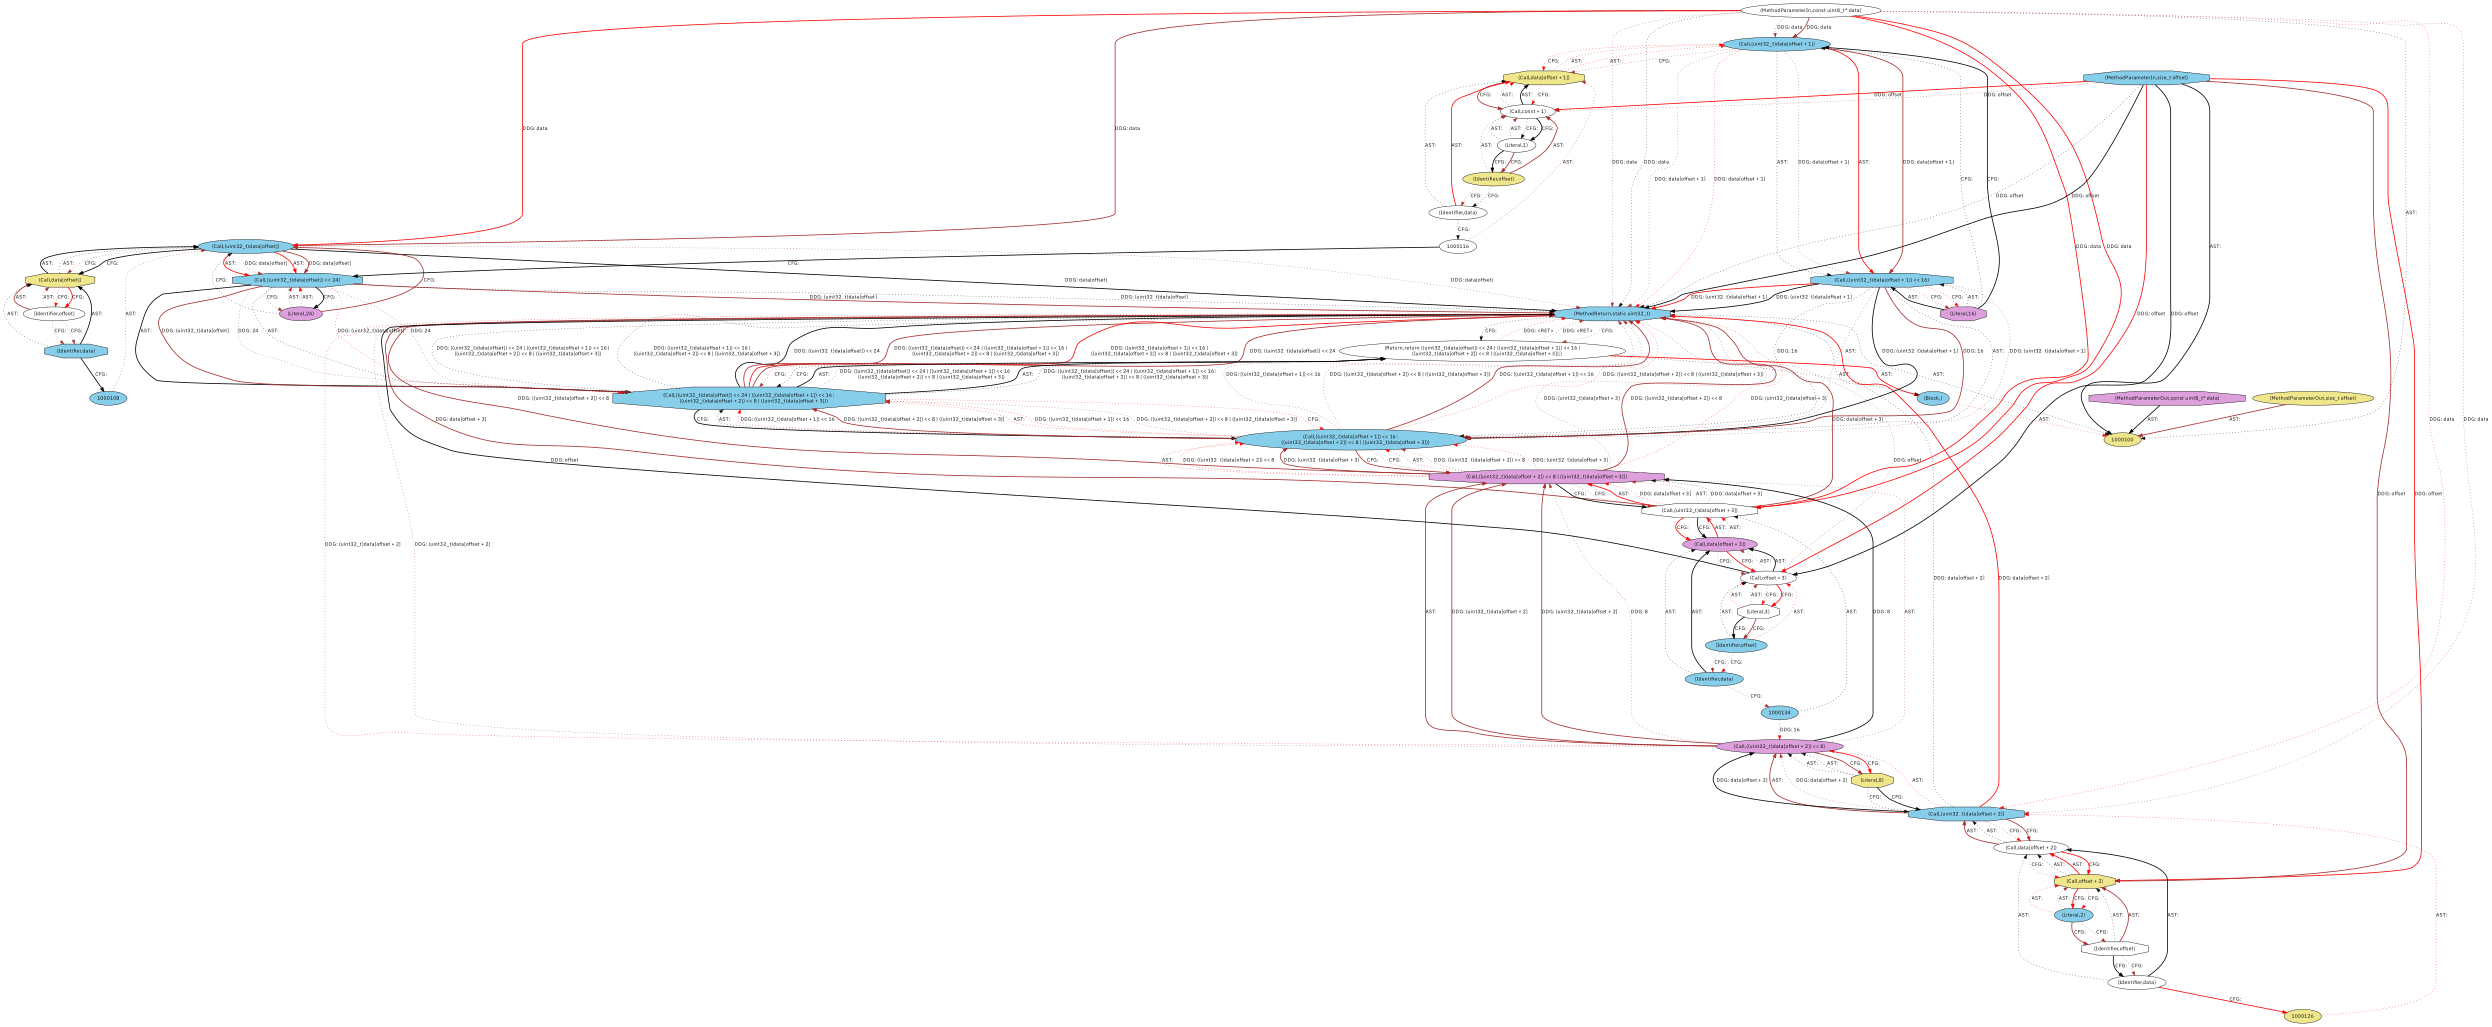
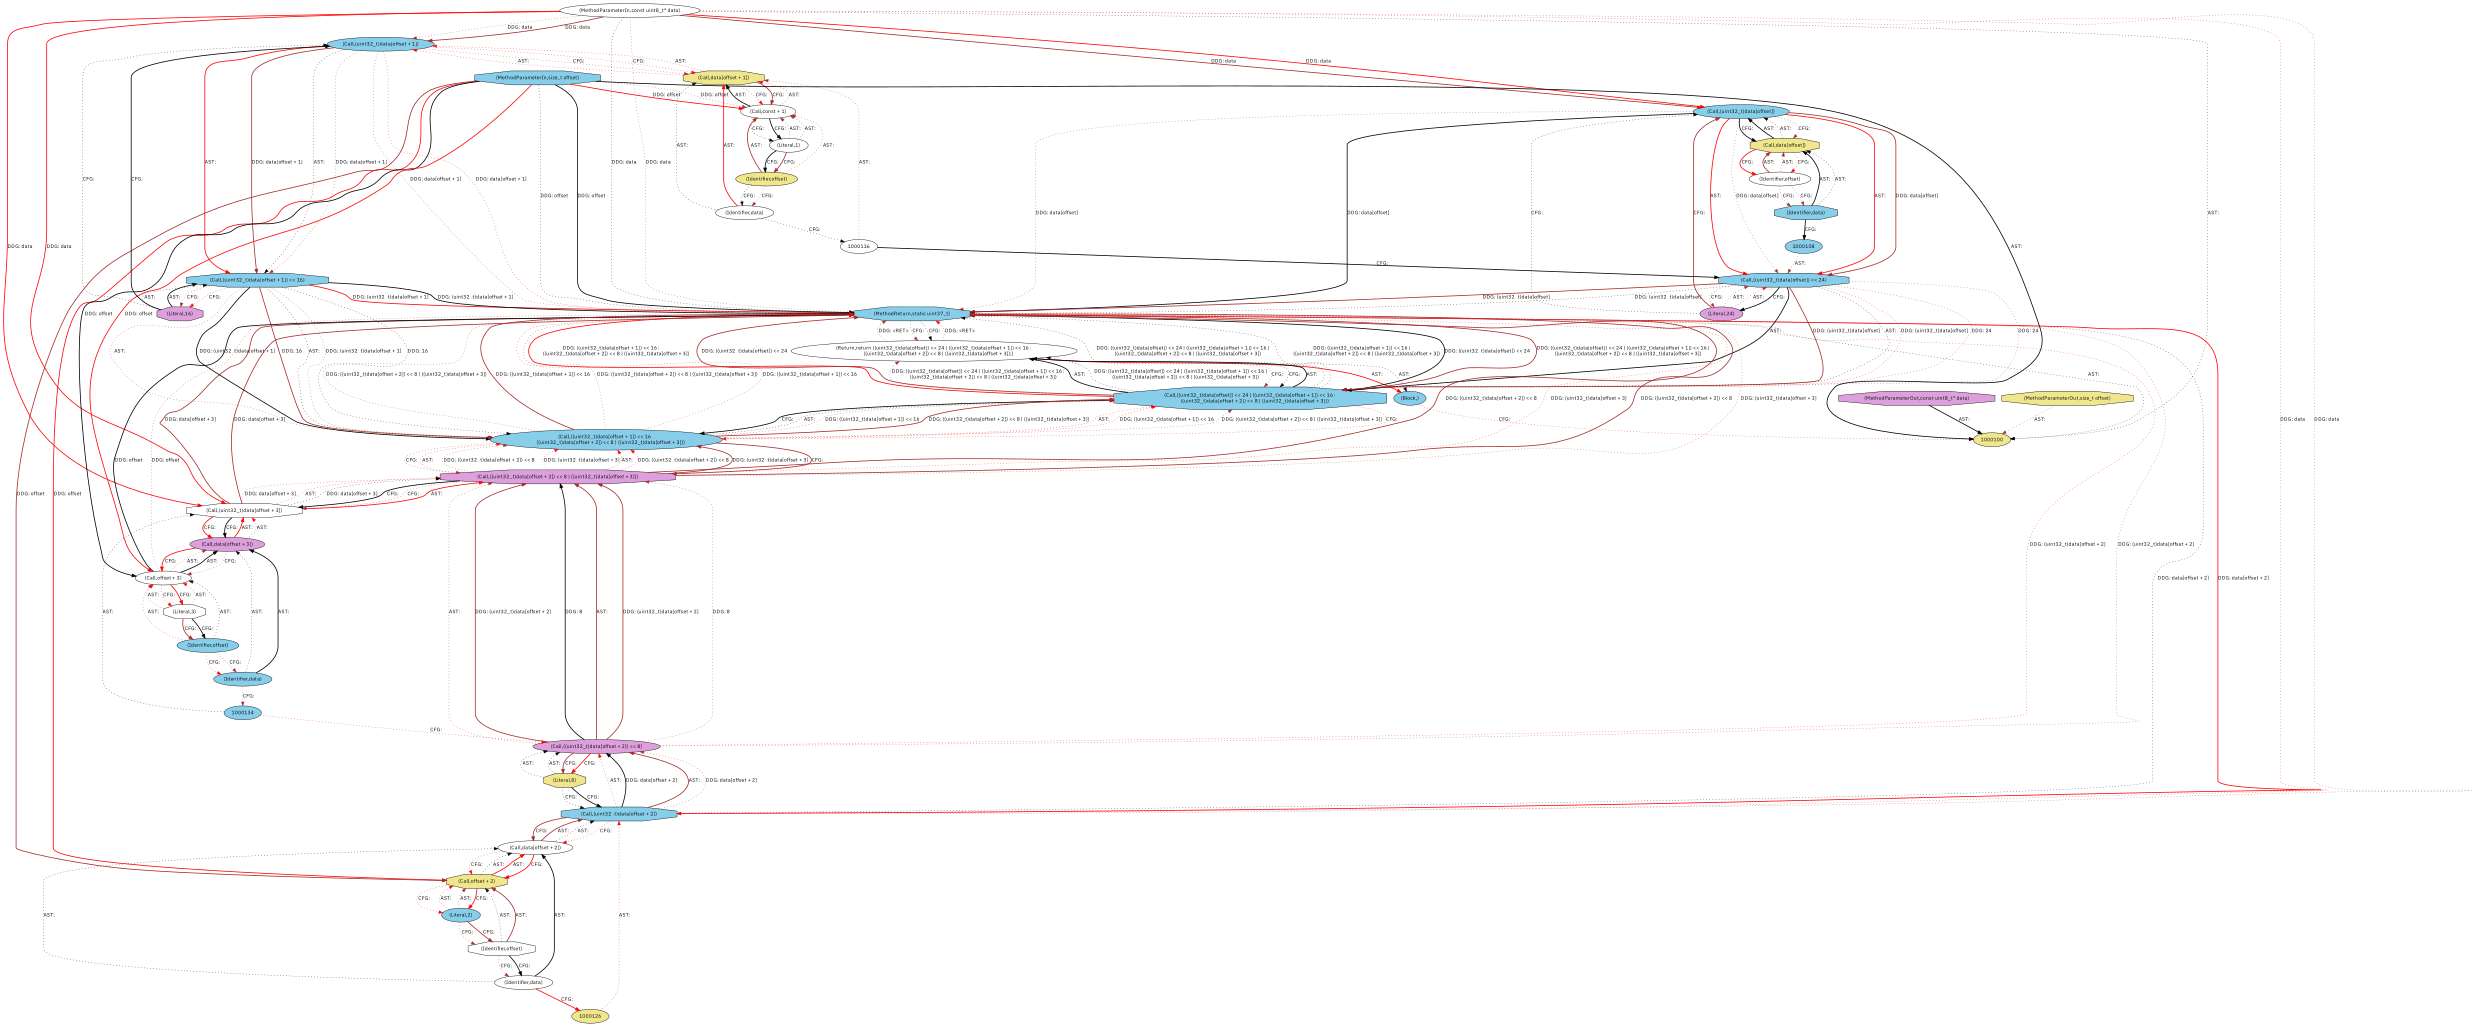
  digraph {
    fontname="IBM Plex Sans"
    node [fillcolor=skyblue fontname="IBM Plex Sans" shape=ellipse style=filled]
    edge [color=brown fontname="IBM Plex Sans" style=dotted]
-   n1 [label="(MethodReturn,static uint32_t)" shape=octagon]
+   n1 [label="(MethodReturn,static uint37_t)" shape=octagon]
    n2 [fillcolor=white label="(Return,return ((uint32_t)data[offset]) << 24 | ((uint32_t)data[offset + 1]) << 16 |\n        ((uint32_t)data[offset + 2]) << 8 | ((uint32_t)data[offset + 3]);)"]
    1000100 [fillcolor=khaki]
    n4 [label="(Block,)"]
    n5 [label="(Call,((uint32_t)data[offset]) << 24 | ((uint32_t)data[offset + 1]) << 16 |\n        ((uint32_t)data[offset + 2]) << 8 | ((uint32_t)data[offset + 3]))" shape=octagon]
    n6 [fillcolor=white label="(MethodParameterIn,const uint8_t* data)"]
    n7 [label="(Call,(uint32_t)data[offset])"]
    n8 [label="(Call,(uint32_t)data[offset + 1])"]
    n9 [fillcolor=white label="(Call,(uint32_t)data[offset + 3])" shape=octagon]
    n10 [label="(Call,(uint32_t)data[offset + 2])" shape=octagon]
    n11 [label="(Call,((uint32_t)data[offset]) << 24)" shape=octagon]
    n12 [fillcolor=khaki label="(Call,data[offset])" shape=octagon]
    n13 [label="(Call,((uint32_t)data[offset + 1]) << 16)" shape=octagon]
    n14 [fillcolor=khaki label="(Call,data[offset + 1])" shape=octagon]
    n15 [fillcolor=plum label="(Call,((uint32_t)data[offset + 2]) << 8 | ((uint32_t)data[offset + 3]))" shape=octagon]
    n16 [fillcolor=plum label="(Call,data[offset + 3])"]
    n17 [fillcolor=white label="(Call,data[offset + 2])"]
    n18 [fillcolor=plum label="(Call,((uint32_t)data[offset + 2]) << 8)"]
    n19 [fillcolor=plum label="(MethodParameterOut,const uint8_t* data)" shape=octagon]
    n20 [label="(MethodParameterIn,size_t offset)" shape=octagon]
    n21 [fillcolor=white label="(Call,const + 1)"]
    n22 [fillcolor=khaki label="(Call,offset + 2)" shape=octagon]
    n23 [fillcolor=white label="(Call,offset + 3)"]
    n24 [fillcolor=white label="(Literal,1)"]
    n25 [label="(Literal,2)"]
    n26 [fillcolor=white label="(Literal,3)" shape=octagon]
-   n27 [fillcolor=khaki label="(MethodParameterOut,size_t offset)"]
+   n27 [fillcolor=khaki label="(MethodParameterOut,size_t offset)" shape=octagon]
    n28 [label="(Call,((uint32_t)data[offset + 1]) << 16 |\n        ((uint32_t)data[offset + 2]) << 8 | ((uint32_t)data[offset + 3]))"]
    n29 [fillcolor=plum label="(Literal,24)"]
    n30 [fillcolor=white label="(Identifier,offset)"]
    n31 [label="(Identifier,data)" shape=octagon]
    1000108
    n33 [fillcolor=plum label="(Literal,16)" shape=octagon]
    n34 [fillcolor=white label="(Identifier,data)"]
    1000116 [fillcolor=white]
    n36 [fillcolor=khaki label="(Identifier,offset)"]
    n37 [fillcolor=white label="(Identifier,data)"]
    1000126 [fillcolor=khaki]
    n39 [fillcolor=white label="(Identifier,offset)" shape=octagon]
    n40 [fillcolor=khaki label="(Literal,8)" shape=octagon]
    n41 [label="(Identifier,data)"]
    1000134
    n43 [label="(Identifier,offset)"]
    n1 -> n2 [label="CFG: "]
    n1 -> n2 [color=black label="CFG: "]
    n1 -> 1000100 [color=black label="AST: "]
    n2 -> n1 [color=red label="DDG: <RET>"]
    n2 -> n1 [label="DDG: <RET>"]
    n2 -> n4 [color=red label="AST: " style=bold]
    n2 -> n4 [color=black label="AST: "]
    n2 -> n5 [label="CFG: "]
    n2 -> n5 [color=black label="CFG: "]
-   n4 -> 1000100 [color=red label="AST: "]
+   n4 -> 1000100 [color=red label="CFG: "]
    n5 -> n1 [color=black label="DDG: ((uint32_t)data[offset]) << 24 | ((uint32_t)data[offset + 1]) << 16 |\n        ((uint32_t)data[offset + 2]) << 8 | ((uint32_t)data[offset + 3])"]
    n5 -> n1 [color=black label="DDG: ((uint32_t)data[offset + 1]) << 16 |\n        ((uint32_t)data[offset + 2]) << 8 | ((uint32_t)data[offset + 3])"]
    n5 -> n1 [color=black label="DDG: ((uint32_t)data[offset]) << 24" style=bold]
    n5 -> n1 [label="DDG: ((uint32_t)data[offset]) << 24 | ((uint32_t)data[offset + 1]) << 16 |\n        ((uint32_t)data[offset + 2]) << 8 | ((uint32_t)data[offset + 3])" style=bold]
    n5 -> n1 [color=red label="DDG: ((uint32_t)data[offset + 1]) << 16 |\n        ((uint32_t)data[offset + 2]) << 8 | ((uint32_t)data[offset + 3])" style=bold]
    n5 -> n1 [label="DDG: ((uint32_t)data[offset]) << 24" style=bold]
    n5 -> n2 [color=black label="AST: " style=bold]
    n5 -> n2 [label="DDG: ((uint32_t)data[offset]) << 24 | ((uint32_t)data[offset + 1]) << 16 |\n        ((uint32_t)data[offset + 2]) << 8 | ((uint32_t)data[offset + 3])"]
    n5 -> n2 [color=black label="AST: " style=bold]
    n5 -> n2 [color=black label="DDG: ((uint32_t)data[offset]) << 24 | ((uint32_t)data[offset + 1]) << 16 |\n        ((uint32_t)data[offset + 2]) << 8 | ((uint32_t)data[offset + 3])"]
    n5 -> n28 [color=red label="CFG: "]
    n5 -> n28 [color=black label="CFG: " style=bold]
    n6 -> n1 [label="DDG: data"]
    n6 -> n1 [color=black label="DDG: data"]
    n6 -> 1000100 [color=black label="AST: "]
    n6 -> n7 [label="DDG: data" style=bold]
    n6 -> n7 [color=red label="DDG: data" style=bold]
    n6 -> n8 [label="DDG: data"]
    n6 -> n8 [label="DDG: data" style=bold]
    n6 -> n9 [color=red label="DDG: data" style=bold]
    n6 -> n9 [color=red label="DDG: data" style=bold]
    n6 -> n10 [color=red label="DDG: data"]
    n6 -> n10 [label="DDG: data"]
    n7 -> n1 [label="DDG: data[offset]"]
    n7 -> n1 [color=black label="DDG: data[offset]" style=bold]
    n7 -> n11 [color=red label="AST: " style=bold]
    n7 -> n11 [label="DDG: data[offset]" style=bold]
    n7 -> n11 [color=red label="AST: " style=bold]
    n7 -> n11 [label="DDG: data[offset]"]
    n7 -> n12 [label="CFG: "]
    n7 -> n12 [color=black label="CFG: " style=bold]
    n8 -> n1 [label="DDG: data[offset + 1]"]
    n8 -> n1 [color=red label="DDG: data[offset + 1]"]
    n8 -> n13 [color=red label="AST: " style=bold]
    n8 -> n13 [label="DDG: data[offset + 1]" style=bold]
    n8 -> n13 [color=black label="AST: "]
    n8 -> n13 [label="DDG: data[offset + 1]"]
    n8 -> n14 [label="CFG: "]
    n8 -> n14 [color=red label="CFG: "]
    n9 -> n1 [label="DDG: data[offset + 3]" style=bold]
    n9 -> n1 [label="DDG: data[offset + 3]" style=bold]
    n9 -> n15 [color=red label="AST: " style=bold]
    n9 -> n15 [color=red label="DDG: data[offset + 3]"]
    n9 -> n15 [label="AST: "]
    n9 -> n15 [color=black label="DDG: data[offset + 3]"]
    n9 -> n16 [color=red label="CFG: " style=bold]
    n9 -> n16 [color=black label="CFG: " style=bold]
    n10 -> n1 [color=black label="DDG: data[offset + 2]"]
    n10 -> n1 [color=red label="DDG: data[offset + 2]" style=bold]
    n10 -> n17 [color=red label="CFG: "]
    n10 -> n17 [label="CFG: " style=bold]
    n10 -> n18 [label="AST: " style=bold]
    n10 -> n18 [label="DDG: data[offset + 2]"]
    n10 -> n18 [color=red label="AST: "]
    n10 -> n18 [color=black label="DDG: data[offset + 2]" style=bold]
    n11 -> n1 [label="DDG: (uint32_t)data[offset]" style=bold]
    n11 -> n1 [color=black label="DDG: (uint32_t)data[offset]"]
    n11 -> n5 [color=black label="AST: " style=bold]
    n11 -> n5 [label="DDG: (uint32_t)data[offset]" style=bold]
    n11 -> n5 [label="DDG: 24"]
    n11 -> n5 [color=black label="AST: "]
    n11 -> n5 [color=red label="DDG: (uint32_t)data[offset]"]
    n11 -> n5 [label="DDG: 24"]
    n11 -> n29 [color=black label="CFG: " style=bold]
    n11 -> n29 [label="CFG: "]
    n12 -> n7 [color=black label="AST: " style=bold]
    n12 -> n7 [color=black label="AST: "]
    n12 -> n30 [color=red label="CFG: "]
    n12 -> n30 [color=red label="CFG: " style=bold]
    n13 -> n1 [color=red label="DDG: (uint32_t)data[offset + 1]" style=bold]
    n13 -> n1 [color=black label="DDG: (uint32_t)data[offset + 1]" style=bold]
    n13 -> n28 [color=black label="AST: "]
    n13 -> n28 [label="DDG: (uint32_t)data[offset + 1]"]
    n13 -> n28 [color=black label="DDG: 16"]
    n13 -> n28 [label="AST: "]
    n13 -> n28 [color=black label="DDG: (uint32_t)data[offset + 1]" style=bold]
    n13 -> n28 [label="DDG: 16" style=bold]
    n13 -> n33 [label="CFG: "]
    n13 -> n33 [color=red label="CFG: "]
    n14 -> n8 [color=red label="AST: "]
    n14 -> n8 [color=red label="AST: "]
    n14 -> n21 [color=red label="CFG: "]
    n14 -> n21 [label="CFG: " style=bold]
    n15 -> n1 [label="DDG: ((uint32_t)data[offset + 2]) << 8" style=bold]
    n15 -> n1 [color=red label="DDG: (uint32_t)data[offset + 3]"]
    n15 -> n1 [label="DDG: ((uint32_t)data[offset + 2]) << 8" style=bold]
    n15 -> n1 [label="DDG: (uint32_t)data[offset + 3]"]
    n15 -> n9 [color=black label="CFG: " style=bold]
    n15 -> n9 [label="CFG: "]
    n15 -> n28 [color=red label="AST: "]
    n15 -> n28 [label="DDG: ((uint32_t)data[offset + 2]) << 8"]
    n15 -> n28 [color=red label="DDG: (uint32_t)data[offset + 3]"]
    n15 -> n28 [color=red label="AST: "]
    n15 -> n28 [color=red label="DDG: ((uint32_t)data[offset + 2]) << 8"]
    n15 -> n28 [label="DDG: (uint32_t)data[offset + 3]" style=bold]
    n16 -> n9 [color=red label="AST: " style=bold]
    n16 -> n9 [color=red label="AST: "]
    n16 -> n23 [label="CFG: "]
    n16 -> n23 [color=red label="CFG: " style=bold]
    n17 -> n10 [label="AST: " style=bold]
    n17 -> n10 [color=black label="AST: "]
    n17 -> n22 [color=red label="CFG: " style=bold]
    n17 -> n22 [color=red label="CFG: "]
    n18 -> n1 [color=red label="DDG: (uint32_t)data[offset + 2]"]
    n18 -> n1 [label="DDG: (uint32_t)data[offset + 2]"]
    n18 -> n15 [label="AST: "]
    n18 -> n15 [label="DDG: (uint32_t)data[offset + 2]" style=bold]
    n18 -> n15 [color=black label="DDG: 8" style=bold]
    n18 -> n15 [label="AST: " style=bold]
    n18 -> n15 [label="DDG: (uint32_t)data[offset + 2]" style=bold]
    n18 -> n15 [label="DDG: 8"]
    n18 -> n40 [label="CFG: " style=bold]
    n18 -> n40 [color=red label="CFG: " style=bold]
    n19 -> 1000100 [color=black label="AST: " style=bold]
    n20 -> n1 [color=black label="DDG: offset" style=bold]
    n20 -> n1 [color=black label="DDG: offset"]
    n20 -> 1000100 [color=black label="AST: " style=bold]
    n20 -> n21 [color=red label="DDG: offset" style=bold]
    n20 -> n21 [label="DDG: offset"]
    n20 -> n22 [color=red label="DDG: offset" style=bold]
    n20 -> n22 [label="DDG: offset" style=bold]
    n20 -> n23 [color=black label="DDG: offset" style=bold]
    n20 -> n23 [color=red label="DDG: offset" style=bold]
    n21 -> n14 [color=red label="AST: "]
    n21 -> n14 [color=black label="AST: " style=bold]
    n21 -> n24 [color=black label="CFG: "]
    n21 -> n24 [color=black label="CFG: " style=bold]
    n22 -> n17 [color=black label="AST: "]
    n22 -> n17 [color=red label="AST: " style=bold]
    n22 -> n25 [color=red label="CFG: " style=bold]
    n22 -> n25 [color=red label="CFG: "]
    n23 -> n1 [color=black label="DDG: offset" style=bold]
    n23 -> n1 [label="DDG: offset"]
    n23 -> n16 [label="AST: "]
    n23 -> n16 [color=black label="AST: " style=bold]
    n23 -> n26 [color=red label="CFG: "]
    n23 -> n26 [color=red label="CFG: " style=bold]
    n24 -> n21 [label="AST: "]
    n24 -> n21 [label="AST: "]
    n24 -> n36 [color=black label="CFG: " style=bold]
    n24 -> n36 [label="CFG: " style=bold]
    n25 -> n22 [color=red label="AST: "]
    n25 -> n22 [label="AST: "]
    n25 -> n39 [label="CFG: " style=bold]
    n25 -> n39 [label="CFG: "]
    n26 -> n23 [color=red label="AST: "]
    n26 -> n23 [label="AST: "]
    n26 -> n43 [label="CFG: " style=bold]
    n26 -> n43 [color=black label="CFG: " style=bold]
-   n27 -> 1000100 [label="AST: " style=bold]
+   n27 -> 1000100 [label="AST: "]
    n28 -> n1 [label="DDG: ((uint32_t)data[offset + 1]) << 16"]
    n28 -> n1 [label="DDG: ((uint32_t)data[offset + 2]) << 8 | ((uint32_t)data[offset + 3])"]
    n28 -> n1 [label="DDG: ((uint32_t)data[offset + 1]) << 16" style=bold]
    n28 -> n1 [color=red label="DDG: ((uint32_t)data[offset + 2]) << 8 | ((uint32_t)data[offset + 3])"]
    n28 -> n5 [color=black label="AST: "]
    n28 -> n5 [color=red label="DDG: ((uint32_t)data[offset + 1]) << 16"]
    n28 -> n5 [label="DDG: ((uint32_t)data[offset + 2]) << 8 | ((uint32_t)data[offset + 3])" style=bold]
    n28 -> n5 [color=red label="AST: "]
    n28 -> n5 [color=red label="DDG: ((uint32_t)data[offset + 1]) << 16"]
    n28 -> n5 [label="DDG: ((uint32_t)data[offset + 2]) << 8 | ((uint32_t)data[offset + 3])"]
    n28 -> n15 [label="CFG: "]
    n28 -> n15 [label="CFG: " style=bold]
    n29 -> n7 [color=black label="CFG: "]
    n29 -> n7 [label="CFG: " style=bold]
    n29 -> n11 [label="AST: "]
    n29 -> n11 [color=red label="AST: "]
    n30 -> n12 [label="AST: " style=bold]
    n30 -> n12 [label="AST: "]
    n30 -> n31 [label="CFG: "]
    n30 -> n31 [label="CFG: "]
    n31 -> n12 [color=black label="AST: " style=bold]
    n31 -> n12 [color=black label="AST: "]
    n31 -> 1000108 [color=black label="CFG: " style=bold]
-   1000108 -> n7 [label="AST: "]
+   1000108 -> n11 [label="AST: "]
    n33 -> n8 [color=black label="CFG: "]
    n33 -> n8 [color=black label="CFG: " style=bold]
    n33 -> n13 [color=black label="AST: "]
    n33 -> n13 [color=black label="AST: " style=bold]
    n34 -> n14 [color=black label="AST: "]
    n34 -> n14 [color=red label="AST: " style=bold]
    n34 -> 1000116 [color=black label="CFG: "]
    1000116 -> n11 [color=black label="CFG: " style=bold]
    1000116 -> n14 [label="AST: "]
    n36 -> n21 [label="AST: " style=bold]
    n36 -> n21 [label="AST: "]
    n36 -> n34 [label="CFG: "]
    n36 -> n34 [color=black label="CFG: "]
    n37 -> n17 [color=black label="AST: " style=bold]
    n37 -> n17 [color=black label="AST: "]
    n37 -> 1000126 [color=red label="CFG: " style=bold]
    1000126 -> n10 [color=red label="AST: "]
    n39 -> n22 [color=black label="AST: "]
    n39 -> n22 [label="AST: " style=bold]
    n39 -> n37 [color=black label="CFG: " style=bold]
    n39 -> n37 [label="CFG: "]
    n40 -> n10 [color=black label="CFG: "]
    n40 -> n10 [color=black label="CFG: " style=bold]
    n40 -> n18 [color=black label="AST: "]
    n40 -> n18 [color=black label="AST: "]
    n41 -> n16 [color=black label="AST: " style=bold]
    n41 -> n16 [color=black label="AST: "]
    n41 -> 1000134 [label="CFG: "]
    1000134 -> n9 [color=black label="AST: "]
-   1000134 -> n18 [color=red label="DDG: 16"]
+   1000134 -> n18 [color=red label="CFG: "]
    n43 -> n23 [color=red label="AST: "]
    n43 -> n23 [color=black label="AST: "]
    n43 -> n41 [label="CFG: "]
    n43 -> n41 [color=red label="CFG: "]
  }
